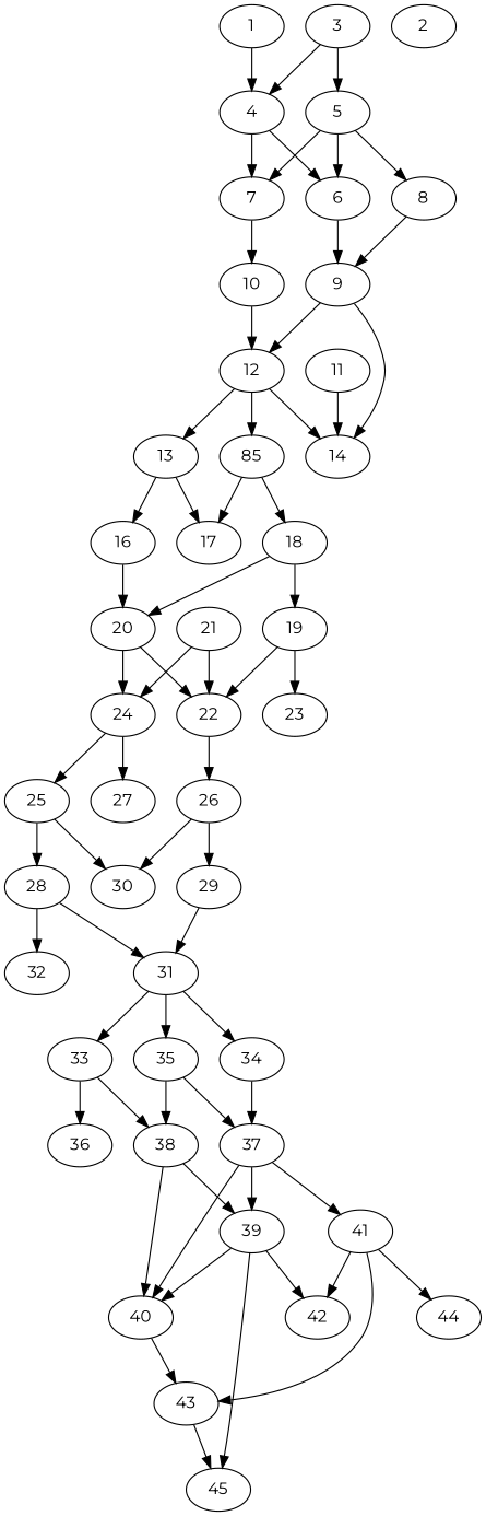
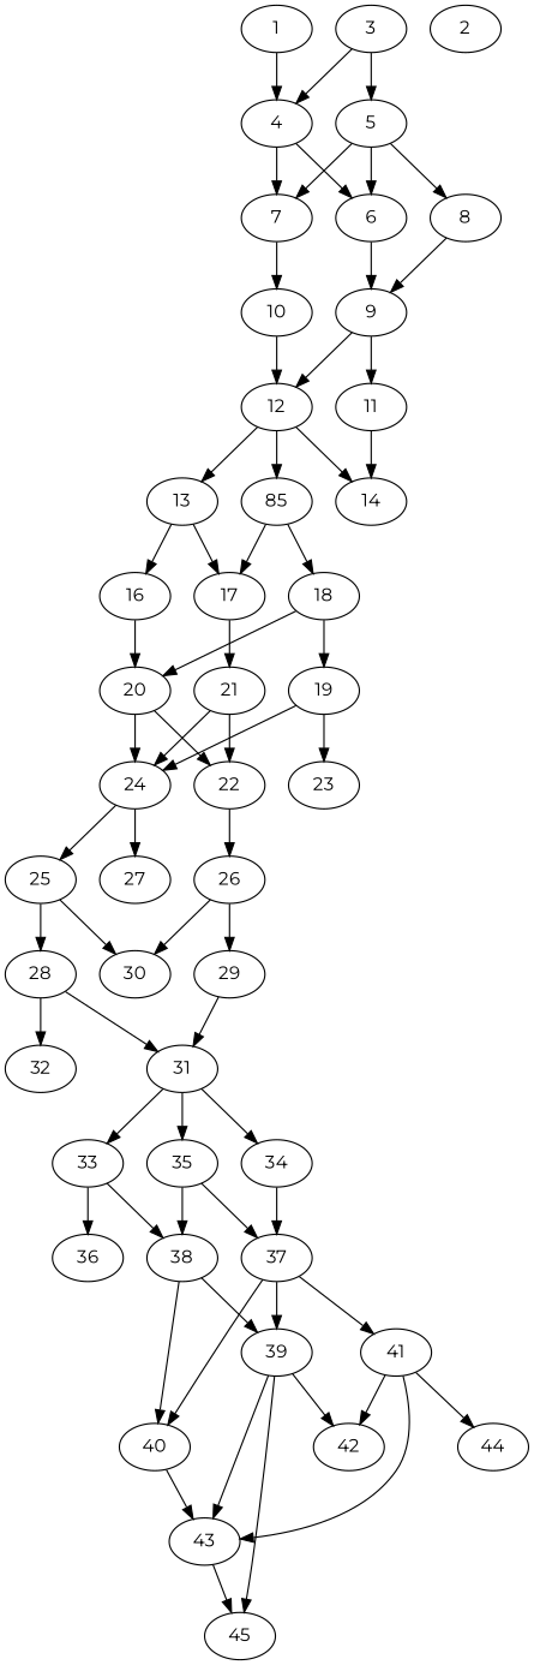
  digraph {
    fontname=Montserrat
    node [alpha=0.06 fontname=Montserrat]
    edge [fontname=Montserrat]
    1 [expect_size=49732608]
    4 [alpha=0.07 expect_size=15716352]
    6 [alpha=0.03 expect_size=25446400]
    7 [alpha=0.18 expect_size=43877376]
    9 [alpha=0.08 expect_size=49887232]
    10 [alpha=0.19 expect_size=42803200]
    2 [alpha=0.14 expect_size=8793088]
    3 [alpha=0.15 expect_size=19398656]
    5 [alpha=0.02 expect_size=7165952]
    8 [alpha=0.11 expect_size=22238208]
    11 [alpha=0.01 expect_size=14306304]
    12 [expect_size=29481984]
    14 [alpha=0.05 expect_size=51422208]
    13 [alpha=0.13 expect_size=15108096]
    n15 [alpha=0.01 expect_size=19606528 label=85]
    16 [alpha=0.09 expect_size=24715264]
    17 [alpha=0.13 expect_size=32736256]
    18 [alpha=0.16 expect_size=28021760]
    20 [alpha=0.15 expect_size=25556992]
    21 [alpha=0.03 expect_size=23394304]
    19 [expect_size=7398400]
    24 [alpha=0.08 expect_size=23919616]
    22 [alpha=0.13 expect_size=25936896]
    23 [alpha=0.08 expect_size=40004608]
    25 [alpha=0.09 expect_size=34639872]
    27 [alpha=0.04 expect_size=10733568]
    26 [alpha=0.18 expect_size=36764672]
    30 [alpha=0.17 expect_size=45757440]
    28 [alpha=0.17 expect_size=41786368]
    29 [alpha=0.09 expect_size=31809536]
    31 [alpha=0.08 expect_size=34211840]
    32 [alpha=0.10 expect_size=41662464]
    33 [alpha=0.16 expect_size=24474624]
    34 [alpha=0.02 expect_size=43991040]
    35 [alpha=0.14 expect_size=16314368]
    36 [alpha=0.14 expect_size=37739520]
    38 [alpha=0.07 expect_size=44026880]
    37 [expect_size=34099200]
    39 [alpha=0.09 expect_size=37335040]
    40 [alpha=0.20 expect_size=11481088]
    41 [alpha=0.19 expect_size=51211264]
    42 [expect_size=24033280]
    43 [alpha=0.08 expect_size=48557056]
    45 [alpha=0.00 expect_size=45376512]
    44 [alpha=0.18 expect_size=40279040]
    1 -> 4
    4 -> 6
    4 -> 7
    6 -> 9
    7 -> 10
-   9 -> 14
+   9 -> 11
    9 -> 12
    10 -> 12
    3 -> 4
    3 -> 5
    5 -> 6
    5 -> 7
    5 -> 8
    8 -> 9
    11 -> 14
    12 -> 14
    12 -> 13
    12 -> n15
    13 -> 16
    13 -> 17
    n15 -> 17
    n15 -> 18
    16 -> 20
+   17 -> 21
    18 -> 20
    18 -> 19
    20 -> 24
    20 -> 22
    21 -> 24
    21 -> 22
-   19 -> 22
+   19 -> 24
    19 -> 23
    24 -> 25
    24 -> 27
    22 -> 26
    25 -> 30
    25 -> 28
    26 -> 30
    26 -> 29
    28 -> 31
    28 -> 32
    29 -> 31
    31 -> 33
    31 -> 34
    31 -> 35
    33 -> 36
    33 -> 38
    34 -> 37
    35 -> 38
    35 -> 37
    38 -> 39
    38 -> 40
    37 -> 39
    37 -> 40
    37 -> 41
    39 -> 42
-   39 -> 40
+   39 -> 43
    39 -> 45
    40 -> 43
    41 -> 42
    41 -> 43
    41 -> 44
    43 -> 45
  }
